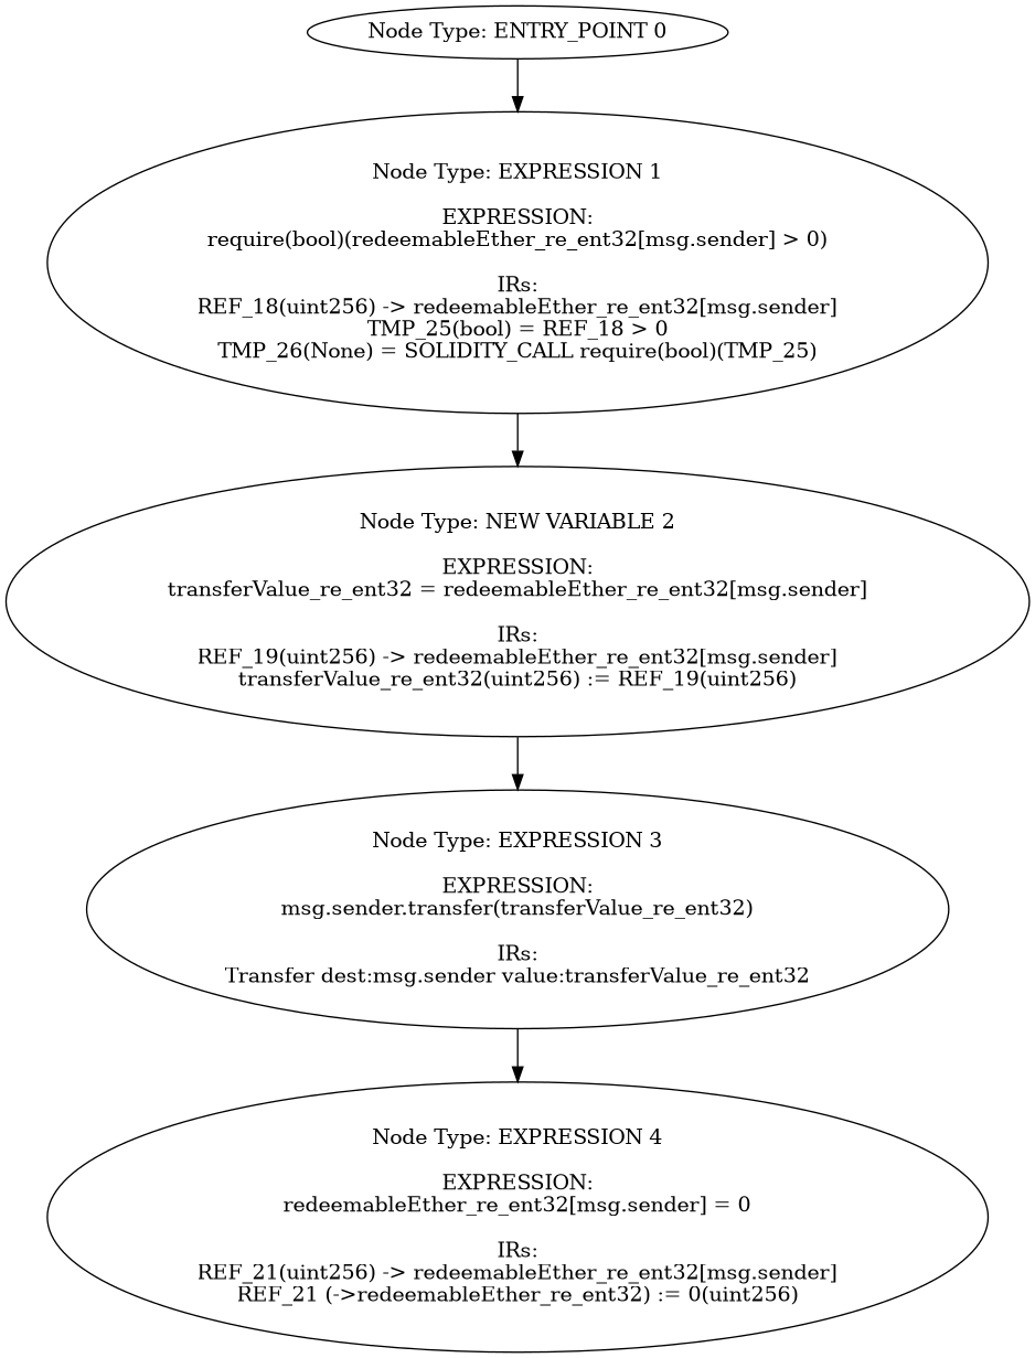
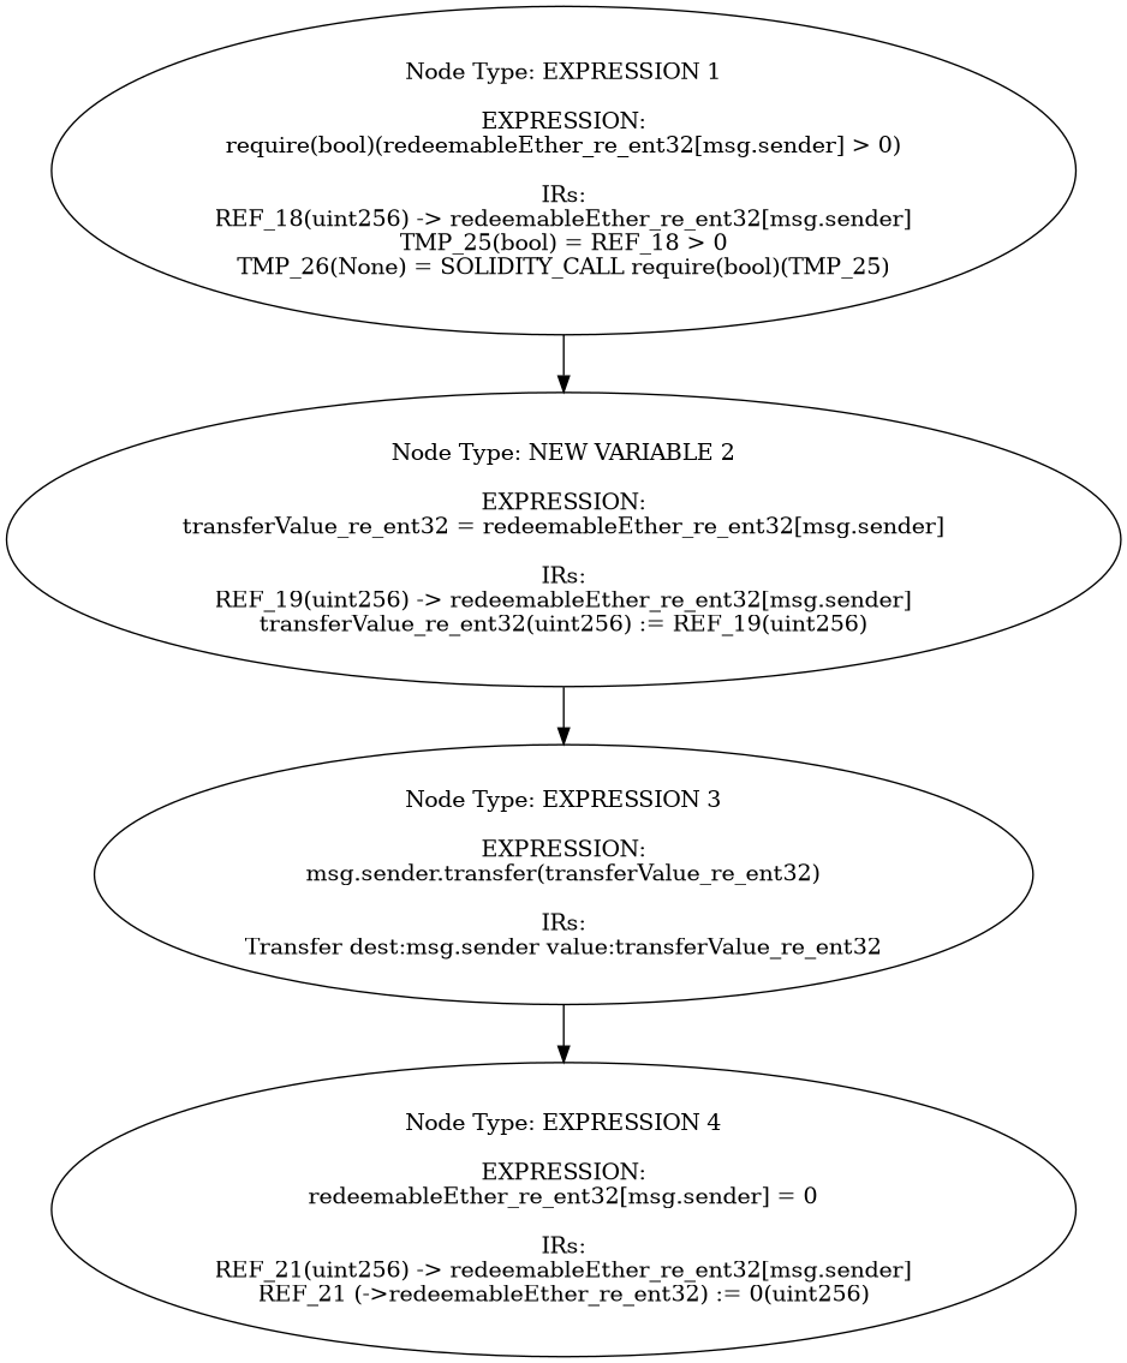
  digraph {
-   n1 [label="Node Type: ENTRY_POINT 0\n"]
    n2 [label="Node Type: EXPRESSION 1\n\nEXPRESSION:\nrequire(bool)(redeemableEther_re_ent32[msg.sender] > 0)\n\nIRs:\nREF_18(uint256) -> redeemableEther_re_ent32[msg.sender]\nTMP_25(bool) = REF_18 > 0\nTMP_26(None) = SOLIDITY_CALL require(bool)(TMP_25)"]
    n3 [label="Node Type: NEW VARIABLE 2\n\nEXPRESSION:\ntransferValue_re_ent32 = redeemableEther_re_ent32[msg.sender]\n\nIRs:\nREF_19(uint256) -> redeemableEther_re_ent32[msg.sender]\ntransferValue_re_ent32(uint256) := REF_19(uint256)"]
    n4 [label="Node Type: EXPRESSION 3\n\nEXPRESSION:\nmsg.sender.transfer(transferValue_re_ent32)\n\nIRs:\nTransfer dest:msg.sender value:transferValue_re_ent32"]
    n5 [label="Node Type: EXPRESSION 4\n\nEXPRESSION:\nredeemableEther_re_ent32[msg.sender] = 0\n\nIRs:\nREF_21(uint256) -> redeemableEther_re_ent32[msg.sender]\nREF_21 (->redeemableEther_re_ent32) := 0(uint256)"]
-   n1 -> n2
    n2 -> n3
    n3 -> n4
    n4 -> n5
  }
